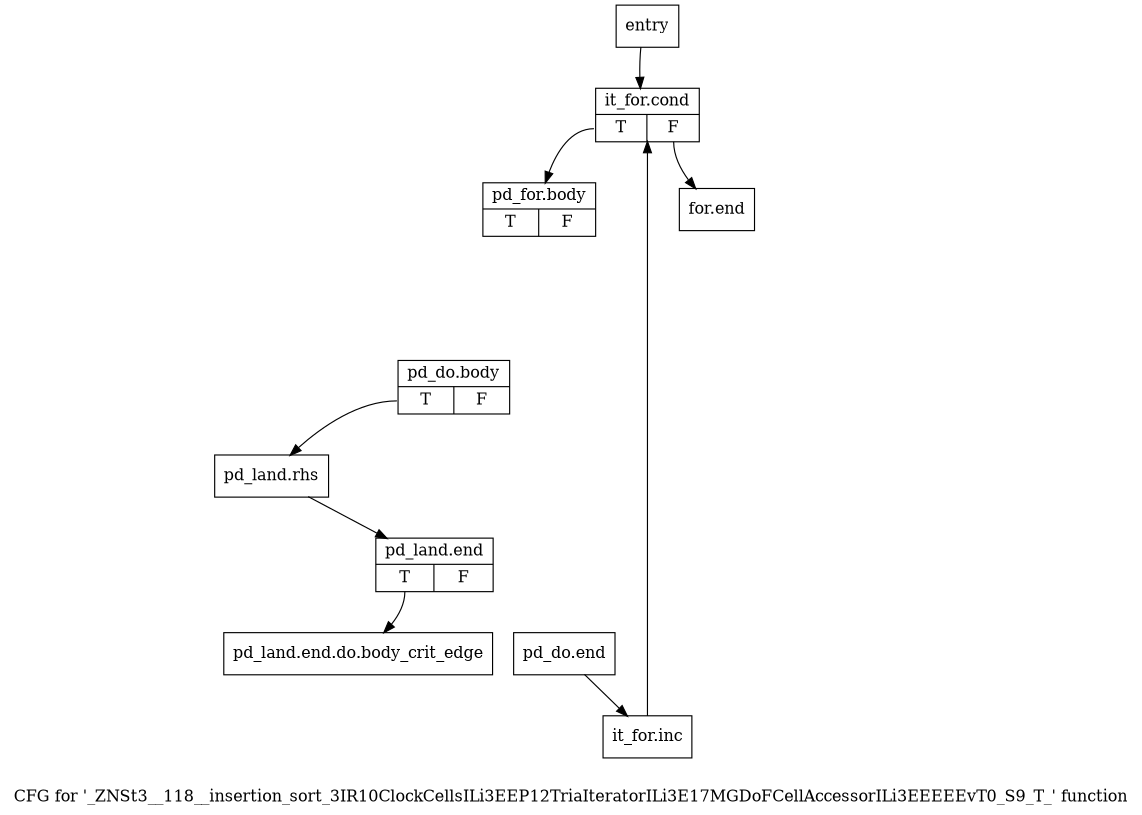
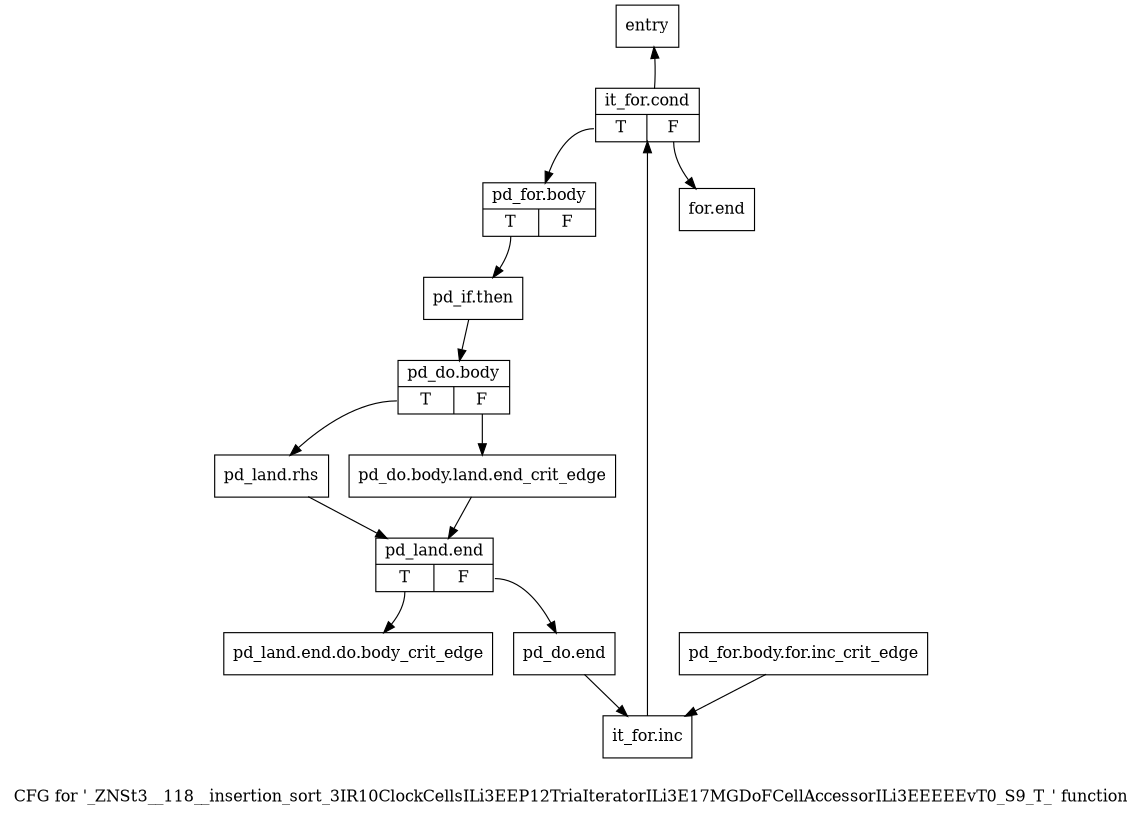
  digraph {
    label="CFG for '_ZNSt3__118__insertion_sort_3IR10ClockCellsILi3EEP12TriaIteratorILi3E17MGDoFCellAccessorILi3EEEEEvT0_S9_T_' function"
    node [shape=record]
    n1 [label="{entry}"]
    n2 [label="{it_for.cond|{<s0>T|<s1>F}}"]
    n3 [label="{pd_for.body|{<s0>T|<s1>F}}"]
    n4 [label="{for.end}"]
+   n5 [label="{pd_if.then}"]
    n6 [label="{pd_do.body|{<s0>T|<s1>F}}"]
+   n7 [label="{pd_for.body.for.inc_crit_edge}"]
    n8 [label="{it_for.inc}"]
    n9 [label="{pd_land.rhs}"]
+   n10 [label="{pd_do.body.land.end_crit_edge}"]
    n11 [label="{pd_land.end|{<s0>T|<s1>F}}"]
    n12 [label="{pd_land.end.do.body_crit_edge}"]
    n13 [label="{pd_do.end}"]
-   n1 -> n2
+   n2 -> n1
    n2 -> n3 [tailport=s0]
    n2 -> n4 [tailport=s1]
+   n3 -> n5 [tailport=s0]
+   n5 -> n6
    n6 -> n9 [tailport=s0]
+   n6 -> n10 [tailport=s1]
+   n7 -> n8
    n8 -> n2
    n9 -> n11
+   n10 -> n11
    n11 -> n12 [tailport=s0]
+   n11 -> n13 [tailport=s1]
    n13 -> n8
  }
